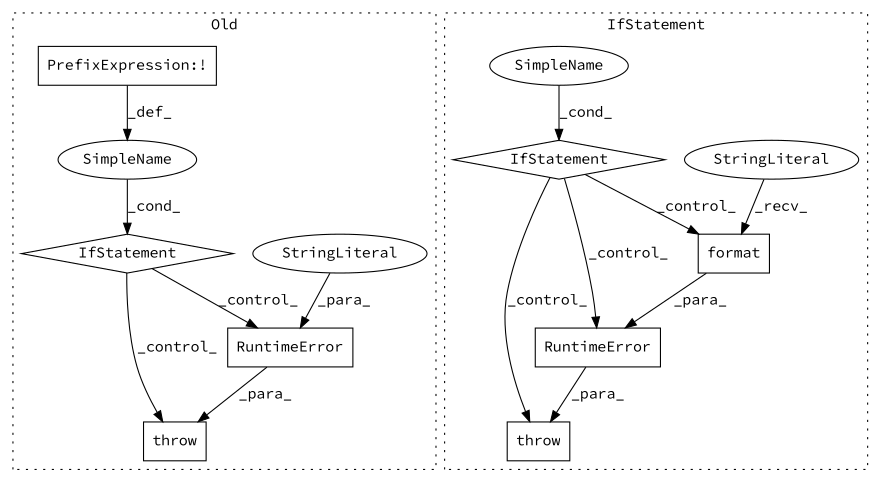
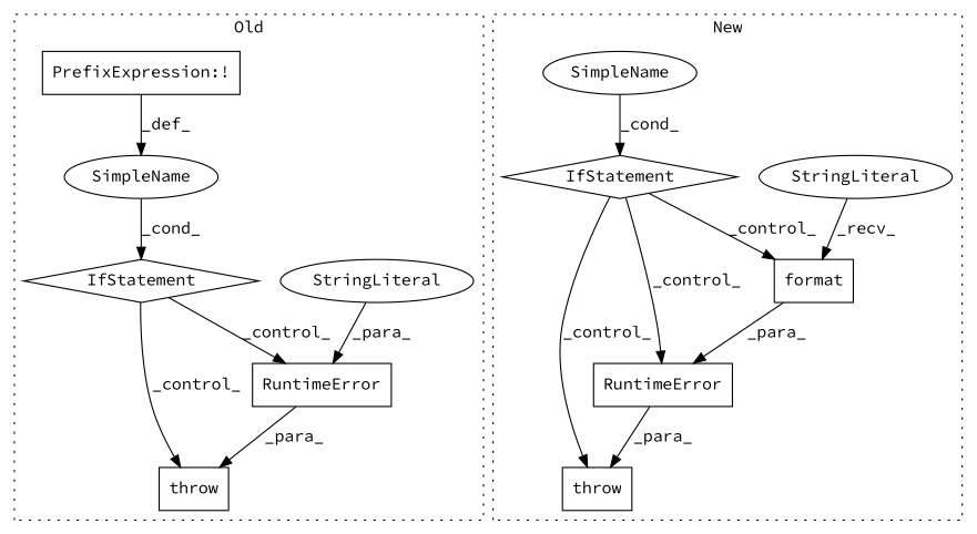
  digraph {
    fontname="Source Code Pro"
    node [a=32 shape=box fontname="Source Code Pro"]
    edge [fontname="Source Code Pro"]
    n1 [l="13,1" label=RuntimeError s="10093,10254"]
    n2 [a=53 l=6 label=throw s=10087]
    n3 [a=45 l=148 label=StringLiteral s=10106 shape=ellipse]
    n4 [a=42 label=SimpleName shape=ellipse]
    n5 [a=25 l="4,2" label=IfStatement s="10041,10073" shape=diamond]
    n6 [a=38 l=1 label="PrefixExpression:!" s=10045]
    n7 [l="7,1" label=format s="10560,10620"]
    n8 [a=45 l=161 label=StringLiteral s=10398 shape=ellipse]
    n9 [a=53 l=6 label=throw s=10379]
    n10 [l="13,1" label=RuntimeError s="10385,10621"]
    n11 [a=42 label=SimpleName shape=ellipse]
    n12 [a=25 l="4,2" label=IfStatement s="10175,10367" shape=diamond]
    subgraph cluster_1 {
      label=Old
      style=dotted
      n1
      n2
      n3
      n4
      n5
      n6
    }
    subgraph cluster_2 {
-     label=IfStatement
+     label=New
      style=dotted
      n7
      n8
      n9
      n10
      n11
      n12
    }
    n1 -> n2 [label=_para_]
    n3 -> n1 [label=_para_]
    n4 -> n5 [label=_cond_]
    n5 -> n1 [label=_control_]
    n5 -> n2 [label=_control_]
    n6 -> n4 [label=_def_]
    n7 -> n10 [label=_para_]
    n8 -> n7 [label=_recv_]
    n10 -> n9 [label=_para_]
    n11 -> n12 [label=_cond_]
    n12 -> n7 [label=_control_]
    n12 -> n9 [label=_control_]
    n12 -> n10 [label=_control_]
  }
